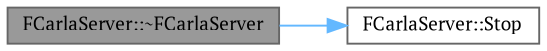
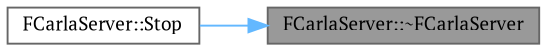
  digraph {
    rankdir=LR
    fontname="PT Serif"
    node [fontname="PT Serif" fontsize=10 shape=box style=filled]
    n1 [color=gray40 fillcolor=grey60 fontcolor=black height=0.2 label="FCarlaServer::~FCarlaServer" width=0.4]
    n2 [color=grey40 fillcolor=white height=0.2 label="FCarlaServer::Stop" width=0.4]
-   n1 -> n2 [color=steelblue1 fontname="PT Serif" fontsize=10 labelfontname=Helvetica labelfontsize=10 style=solid]
+   n2 -> n1 [color=steelblue1 fontname="PT Serif" fontsize=10 labelfontname=Helvetica labelfontsize=10 style=solid]
  }
